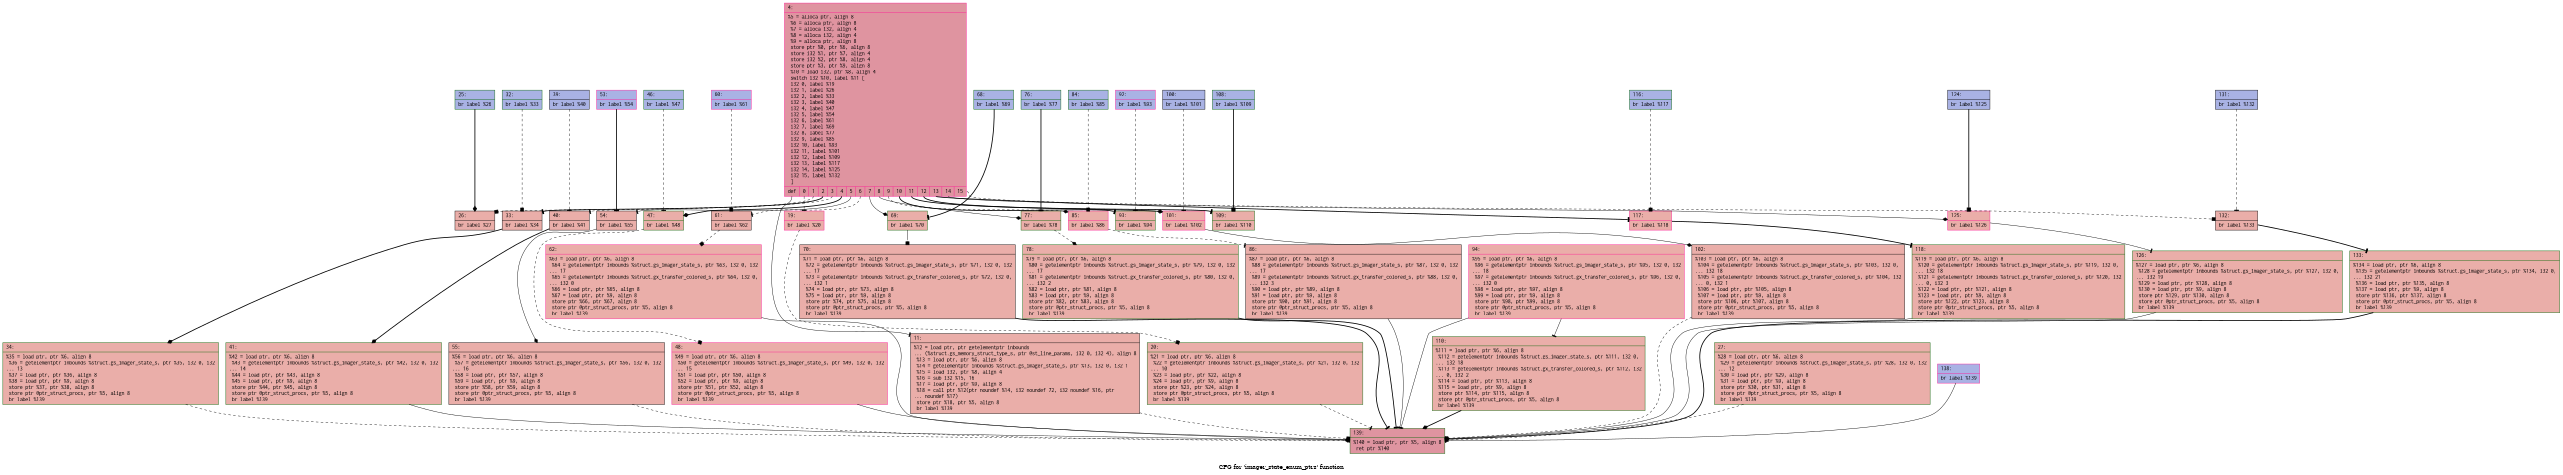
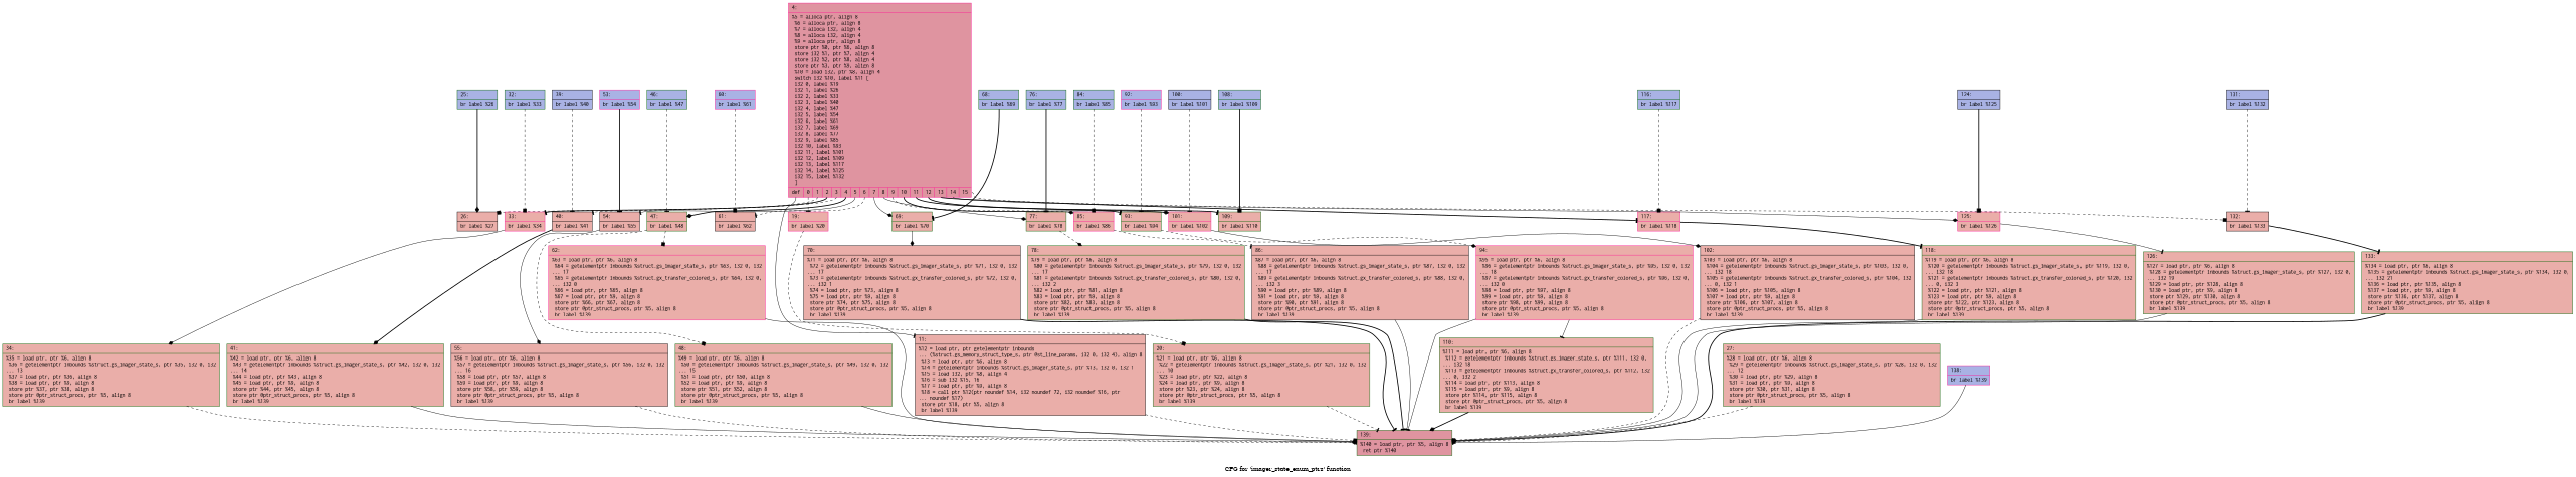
  digraph {
    label="CFG for 'imager_state_enum_ptrs' function"
    node [color=darkgreen fillcolor="#d0473d70" fontname=Courier shape=record style=filled]
    edge [arrowhead=tee style=dashed]
    n1 [color=deeppink fillcolor="#b70d2870" label="{4:\l|  %5 = alloca ptr, align 8\l  %6 = alloca ptr, align 8\l  %7 = alloca i32, align 4\l  %8 = alloca i32, align 4\l  %9 = alloca ptr, align 8\l  store ptr %0, ptr %6, align 8\l  store i32 %1, ptr %7, align 4\l  store i32 %2, ptr %8, align 4\l  store ptr %3, ptr %9, align 8\l  %10 = load i32, ptr %8, align 4\l  switch i32 %10, label %11 [\l    i32 0, label %19\l    i32 1, label %26\l    i32 2, label %33\l    i32 3, label %40\l    i32 4, label %47\l    i32 5, label %54\l    i32 6, label %61\l    i32 7, label %69\l    i32 8, label %77\l    i32 9, label %85\l    i32 10, label %93\l    i32 11, label %101\l    i32 12, label %109\l    i32 13, label %117\l    i32 14, label %125\l    i32 15, label %132\l  ]\l|{<s0>def|<s1>0|<s2>1|<s3>2|<s4>3|<s5>4|<s6>5|<s7>6|<s8>7|<s9>8|<s10>9|<s11>10|<s12>11|<s13>12|<s14>13|<s15>14|<s16>15}}"]
    n2 [color=black label="{11:\l|  %12 = load ptr, ptr getelementptr inbounds\l... (%struct.gs_memory_struct_type_s, ptr @st_line_params, i32 0, i32 4), align 8\l  %13 = load ptr, ptr %6, align 8\l  %14 = getelementptr inbounds %struct.gs_imager_state_s, ptr %13, i32 0, i32 1\l  %15 = load i32, ptr %8, align 4\l  %16 = sub i32 %15, 16\l  %17 = load ptr, ptr %9, align 8\l  %18 = call ptr %12(ptr noundef %14, i32 noundef 72, i32 noundef %16, ptr\l... noundef %17)\l  store ptr %18, ptr %5, align 8\l  br label %139\l}"]
    n3 [color=deeppink label="{19:\l|  br label %20\l}"]
    n4 [color=black label="{26:\l|  br label %27\l}"]
-   n5 [color=black label="{33:\l|  br label %34\l}"]
+   n5 [color=deeppink label="{33:\l|  br label %34\l}"]
    n6 [color=black label="{40:\l|  br label %41\l}"]
    n7 [label="{47:\l|  br label %48\l}"]
    n8 [color=black label="{54:\l|  br label %55\l}"]
    n9 [color=black label="{61:\l|  br label %62\l}"]
    n10 [label="{69:\l|  br label %70\l}"]
    n11 [label="{77:\l|  br label %78\l}"]
    n12 [color=deeppink label="{85:\l|  br label %86\l}"]
    n13 [label="{93:\l|  br label %94\l}"]
    n14 [color=deeppink label="{101:\l|  br label %102\l}"]
    n15 [label="{109:\l|  br label %110\l}"]
    n16 [color=deeppink label="{117:\l|  br label %118\l}"]
    n17 [color=deeppink label="{125:\l|  br label %126\l}"]
    n18 [color=black label="{132:\l|  br label %133\l}"]
    n19 [fillcolor="#b70d2870" label="{139:\l|  %140 = load ptr, ptr %5, align 8\l  ret ptr %140\l}"]
    n20 [label="{20:\l|  %21 = load ptr, ptr %6, align 8\l  %22 = getelementptr inbounds %struct.gs_imager_state_s, ptr %21, i32 0, i32\l... 10\l  %23 = load ptr, ptr %22, align 8\l  %24 = load ptr, ptr %9, align 8\l  store ptr %23, ptr %24, align 8\l  store ptr @ptr_struct_procs, ptr %5, align 8\l  br label %139\l}"]
    n21 [label="{34:\l|  %35 = load ptr, ptr %6, align 8\l  %36 = getelementptr inbounds %struct.gs_imager_state_s, ptr %35, i32 0, i32\l... 13\l  %37 = load ptr, ptr %36, align 8\l  %38 = load ptr, ptr %9, align 8\l  store ptr %37, ptr %38, align 8\l  store ptr @ptr_struct_procs, ptr %5, align 8\l  br label %139\l}"]
    n22 [label="{41:\l|  %42 = load ptr, ptr %6, align 8\l  %43 = getelementptr inbounds %struct.gs_imager_state_s, ptr %42, i32 0, i32\l... 14\l  %44 = load ptr, ptr %43, align 8\l  %45 = load ptr, ptr %9, align 8\l  store ptr %44, ptr %45, align 8\l  store ptr @ptr_struct_procs, ptr %5, align 8\l  br label %139\l}"]
-   n23 [color=deeppink label="{48:\l|  %49 = load ptr, ptr %6, align 8\l  %50 = getelementptr inbounds %struct.gs_imager_state_s, ptr %49, i32 0, i32\l... 15\l  %51 = load ptr, ptr %50, align 8\l  %52 = load ptr, ptr %9, align 8\l  store ptr %51, ptr %52, align 8\l  store ptr @ptr_struct_procs, ptr %5, align 8\l  br label %139\l}"]
+   n23 [label="{48:\l|  %49 = load ptr, ptr %6, align 8\l  %50 = getelementptr inbounds %struct.gs_imager_state_s, ptr %49, i32 0, i32\l... 15\l  %51 = load ptr, ptr %50, align 8\l  %52 = load ptr, ptr %9, align 8\l  store ptr %51, ptr %52, align 8\l  store ptr @ptr_struct_procs, ptr %5, align 8\l  br label %139\l}"]
    n24 [color=black label="{55:\l|  %56 = load ptr, ptr %6, align 8\l  %57 = getelementptr inbounds %struct.gs_imager_state_s, ptr %56, i32 0, i32\l... 16\l  %58 = load ptr, ptr %57, align 8\l  %59 = load ptr, ptr %9, align 8\l  store ptr %58, ptr %59, align 8\l  store ptr @ptr_struct_procs, ptr %5, align 8\l  br label %139\l}"]
    n25 [color=deeppink label="{62:\l|  %63 = load ptr, ptr %6, align 8\l  %64 = getelementptr inbounds %struct.gs_imager_state_s, ptr %63, i32 0, i32\l... 17\l  %65 = getelementptr inbounds %struct.gx_transfer_colored_s, ptr %64, i32 0,\l... i32 0\l  %66 = load ptr, ptr %65, align 8\l  %67 = load ptr, ptr %9, align 8\l  store ptr %66, ptr %67, align 8\l  store ptr @ptr_struct_procs, ptr %5, align 8\l  br label %139\l}"]
    n26 [color=black label="{70:\l|  %71 = load ptr, ptr %6, align 8\l  %72 = getelementptr inbounds %struct.gs_imager_state_s, ptr %71, i32 0, i32\l... 17\l  %73 = getelementptr inbounds %struct.gx_transfer_colored_s, ptr %72, i32 0,\l... i32 1\l  %74 = load ptr, ptr %73, align 8\l  %75 = load ptr, ptr %9, align 8\l  store ptr %74, ptr %75, align 8\l  store ptr @ptr_struct_procs, ptr %5, align 8\l  br label %139\l}"]
    n27 [label="{78:\l|  %79 = load ptr, ptr %6, align 8\l  %80 = getelementptr inbounds %struct.gs_imager_state_s, ptr %79, i32 0, i32\l... 17\l  %81 = getelementptr inbounds %struct.gx_transfer_colored_s, ptr %80, i32 0,\l... i32 2\l  %82 = load ptr, ptr %81, align 8\l  %83 = load ptr, ptr %9, align 8\l  store ptr %82, ptr %83, align 8\l  store ptr @ptr_struct_procs, ptr %5, align 8\l  br label %139\l}"]
    n28 [color=black label="{86:\l|  %87 = load ptr, ptr %6, align 8\l  %88 = getelementptr inbounds %struct.gs_imager_state_s, ptr %87, i32 0, i32\l... 17\l  %89 = getelementptr inbounds %struct.gx_transfer_colored_s, ptr %88, i32 0,\l... i32 3\l  %90 = load ptr, ptr %89, align 8\l  %91 = load ptr, ptr %9, align 8\l  store ptr %90, ptr %91, align 8\l  store ptr @ptr_struct_procs, ptr %5, align 8\l  br label %139\l}"]
    n29 [color=deeppink label="{94:\l|  %95 = load ptr, ptr %6, align 8\l  %96 = getelementptr inbounds %struct.gs_imager_state_s, ptr %95, i32 0, i32\l... 18\l  %97 = getelementptr inbounds %struct.gx_transfer_colored_s, ptr %96, i32 0,\l... i32 0\l  %98 = load ptr, ptr %97, align 8\l  %99 = load ptr, ptr %9, align 8\l  store ptr %98, ptr %99, align 8\l  store ptr @ptr_struct_procs, ptr %5, align 8\l  br label %139\l}"]
    n30 [color=black label="{102:\l|  %103 = load ptr, ptr %6, align 8\l  %104 = getelementptr inbounds %struct.gs_imager_state_s, ptr %103, i32 0,\l... i32 18\l  %105 = getelementptr inbounds %struct.gx_transfer_colored_s, ptr %104, i32\l... 0, i32 1\l  %106 = load ptr, ptr %105, align 8\l  %107 = load ptr, ptr %9, align 8\l  store ptr %106, ptr %107, align 8\l  store ptr @ptr_struct_procs, ptr %5, align 8\l  br label %139\l}"]
    n31 [label="{118:\l|  %119 = load ptr, ptr %6, align 8\l  %120 = getelementptr inbounds %struct.gs_imager_state_s, ptr %119, i32 0,\l... i32 18\l  %121 = getelementptr inbounds %struct.gx_transfer_colored_s, ptr %120, i32\l... 0, i32 3\l  %122 = load ptr, ptr %121, align 8\l  %123 = load ptr, ptr %9, align 8\l  store ptr %122, ptr %123, align 8\l  store ptr @ptr_struct_procs, ptr %5, align 8\l  br label %139\l}"]
    n32 [label="{126:\l|  %127 = load ptr, ptr %6, align 8\l  %128 = getelementptr inbounds %struct.gs_imager_state_s, ptr %127, i32 0,\l... i32 19\l  %129 = load ptr, ptr %128, align 8\l  %130 = load ptr, ptr %9, align 8\l  store ptr %129, ptr %130, align 8\l  store ptr @ptr_struct_procs, ptr %5, align 8\l  br label %139\l}"]
    n33 [label="{133:\l|  %134 = load ptr, ptr %6, align 8\l  %135 = getelementptr inbounds %struct.gs_imager_state_s, ptr %134, i32 0,\l... i32 21\l  %136 = load ptr, ptr %135, align 8\l  %137 = load ptr, ptr %9, align 8\l  store ptr %136, ptr %137, align 8\l  store ptr @ptr_struct_procs, ptr %5, align 8\l  br label %139\l}"]
    n34 [label="{27:\l|  %28 = load ptr, ptr %6, align 8\l  %29 = getelementptr inbounds %struct.gs_imager_state_s, ptr %28, i32 0, i32\l... 12\l  %30 = load ptr, ptr %29, align 8\l  %31 = load ptr, ptr %9, align 8\l  store ptr %30, ptr %31, align 8\l  store ptr @ptr_struct_procs, ptr %5, align 8\l  br label %139\l}"]
    n35 [label="{110:\l|  %111 = load ptr, ptr %6, align 8\l  %112 = getelementptr inbounds %struct.gs_imager_state_s, ptr %111, i32 0,\l... i32 18\l  %113 = getelementptr inbounds %struct.gx_transfer_colored_s, ptr %112, i32\l... 0, i32 2\l  %114 = load ptr, ptr %113, align 8\l  %115 = load ptr, ptr %9, align 8\l  store ptr %114, ptr %115, align 8\l  store ptr @ptr_struct_procs, ptr %5, align 8\l  br label %139\l}"]
    n36 [fillcolor="#3d50c370" label="{25:\l|  br label %26\l}"]
    n37 [fillcolor="#3d50c370" label="{32:\l|  br label %33\l}"]
    n38 [color=black fillcolor="#3d50c370" label="{39:\l|  br label %40\l}"]
    n39 [fillcolor="#3d50c370" label="{46:\l|  br label %47\l}"]
    n40 [color=deeppink fillcolor="#3d50c370" label="{53:\l|  br label %54\l}"]
    n41 [color=deeppink fillcolor="#3d50c370" label="{60:\l|  br label %61\l}"]
    n42 [fillcolor="#3d50c370" label="{68:\l|  br label %69\l}"]
    n43 [fillcolor="#3d50c370" label="{76:\l|  br label %77\l}"]
    n44 [fillcolor="#3d50c370" label="{84:\l|  br label %85\l}"]
    n45 [color=deeppink fillcolor="#3d50c370" label="{92:\l|  br label %93\l}"]
    n46 [color=black fillcolor="#3d50c370" label="{100:\l|  br label %101\l}"]
    n47 [fillcolor="#3d50c370" label="{108:\l|  br label %109\l}"]
    n48 [fillcolor="#3d50c370" label="{116:\l|  br label %117\l}"]
    n49 [color=black fillcolor="#3d50c370" label="{124:\l|  br label %125\l}"]
    n50 [color=black fillcolor="#3d50c370" label="{131:\l|  br label %132\l}"]
    n51 [color=deeppink fillcolor="#3d50c370" label="{138:\l|  br label %139\l}"]
    n1 -> n2 [style=solid tailport=s0]
    n1 -> n3 [tailport=s1]
    n1 -> n4 [arrowhead=box tailport=s2]
    n1 -> n5 [style=bold tailport=s3]
    n1 -> n6 [tailport=s4]
    n1 -> n7 [arrowhead=diamond style=bold tailport=s5]
    n1 -> n8 [style=solid tailport=s6]
    n1 -> n9 [tailport=s7]
    n1 -> n10 [arrowhead=diamond style=solid tailport=s8]
    n1 -> n11 [arrowhead=diamond style=solid tailport=s9]
    n1 -> n12 [arrowhead=diamond tailport=s10]
    n1 -> n13 [style=bold tailport=s11]
    n1 -> n14 [arrowhead=diamond style=bold tailport=s12]
    n1 -> n15 [style=bold tailport=s13]
    n1 -> n16 [style=bold tailport=s14]
    n1 -> n17 [arrowhead=diamond style=solid tailport=s15]
    n1 -> n18 [arrowhead=box tailport=s16]
    n2 -> n19 [arrowhead=box]
    n3 -> n20 [arrowhead=box]
-   n5 -> n21 [arrowhead=diamond style=bold]
+   n5 -> n21 [arrowhead=diamond style=solid]
    n6 -> n22 [arrowhead=diamond style=bold]
    n7 -> n23 [arrowhead=box]
    n8 -> n24 [arrowhead=diamond style=solid]
-   n9 -> n25 [arrowhead=box]
-   n10 -> n26 [arrowhead=box style=solid]
+   n7 -> n25 [arrowhead=box]
+   n10 -> n26 [arrowhead=diamond style=solid]
    n11 -> n27 [arrowhead=diamond]
    n12 -> n28
+   n13 -> n29 [arrowhead=diamond]
    n14 -> n30 [arrowhead=diamond style=solid]
    n16 -> n31 [style=bold]
    n17 -> n32 [style=solid]
    n18 -> n33 [style=bold]
    n20 -> n19
    n21 -> n19
    n22 -> n19 [style=solid]
    n23 -> n19 [arrowhead=diamond style=solid]
    n24 -> n19 [arrowhead=diamond]
    n25 -> n19 [style=solid]
    n26 -> n19 [style=bold]
    n27 -> n19 [style=bold]
    n28 -> n19 [style=solid]
    n29 -> n19 [style=solid]
    n29 -> n35 [style=solid]
    n30 -> n19 [arrowhead=box]
    n31 -> n19 [arrowhead=diamond style=solid]
    n32 -> n19 [style=solid]
    n33 -> n19 [style=bold]
    n34 -> n19 [arrowhead=box]
    n35 -> n19 [arrowhead=diamond style=bold]
    n36 -> n4 [arrowhead=diamond style=bold]
    n37 -> n5 [arrowhead=box]
    n38 -> n6
    n39 -> n7
    n40 -> n8 [style=bold]
    n41 -> n9 [arrowhead=box]
    n42 -> n10 [style=bold]
    n43 -> n11 [style=bold]
    n44 -> n12 [arrowhead=box]
    n45 -> n13
    n46 -> n14
    n47 -> n15 [arrowhead=box style=bold]
    n48 -> n16 [arrowhead=box]
    n49 -> n17 [arrowhead=box style=bold]
    n50 -> n18
    n51 -> n19 [style=solid]
  }
